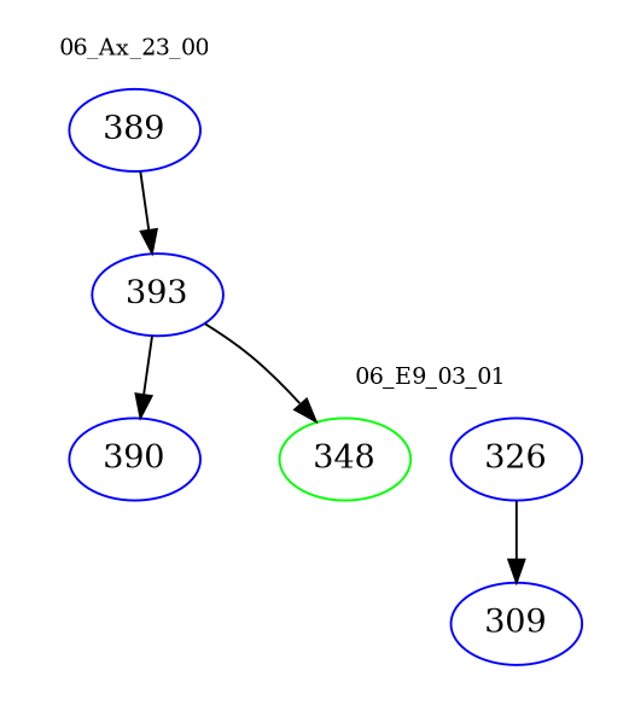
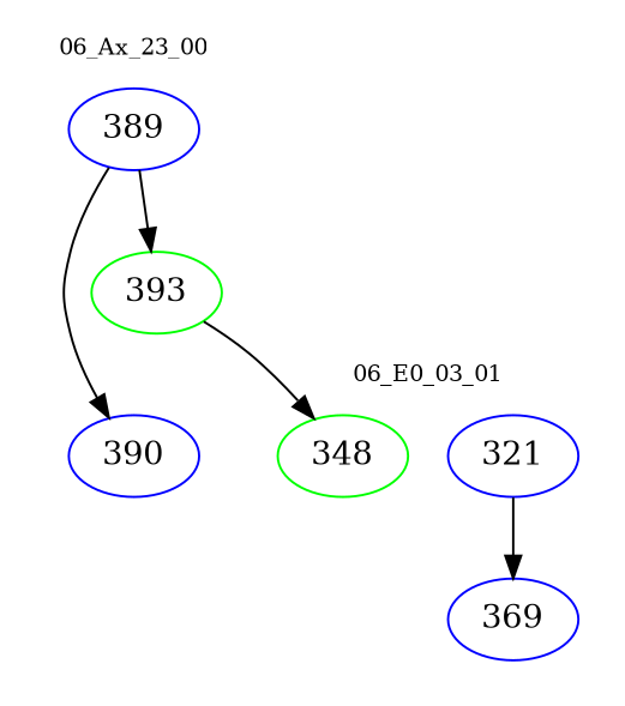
  digraph {
    node [color=blue]
    edge [color=black]
    n1 [label=389]
    n2 [label=390]
-   n3 [label=393]
-   n4 [label=326]
-   n5 [label=309]
+   n3 [color=green label=393]
+   n4 [label=321]
+   n5 [label=369]
    n6 [color=green label=348]
    subgraph cluster_1 {
      color=white
      fontsize=10
      label="06_Ax_23_00"
      n1
      n2
      n3
    }
    subgraph cluster_2 {
      color=white
      fontsize=10
-     label="06_E9_03_01"
+     label="06_E0_03_01"
      n4
      n5
      n6
    }
-   n3 -> n2
+   n1 -> n2
    n1 -> n3
    n3 -> n6
    n4 -> n5
  }
